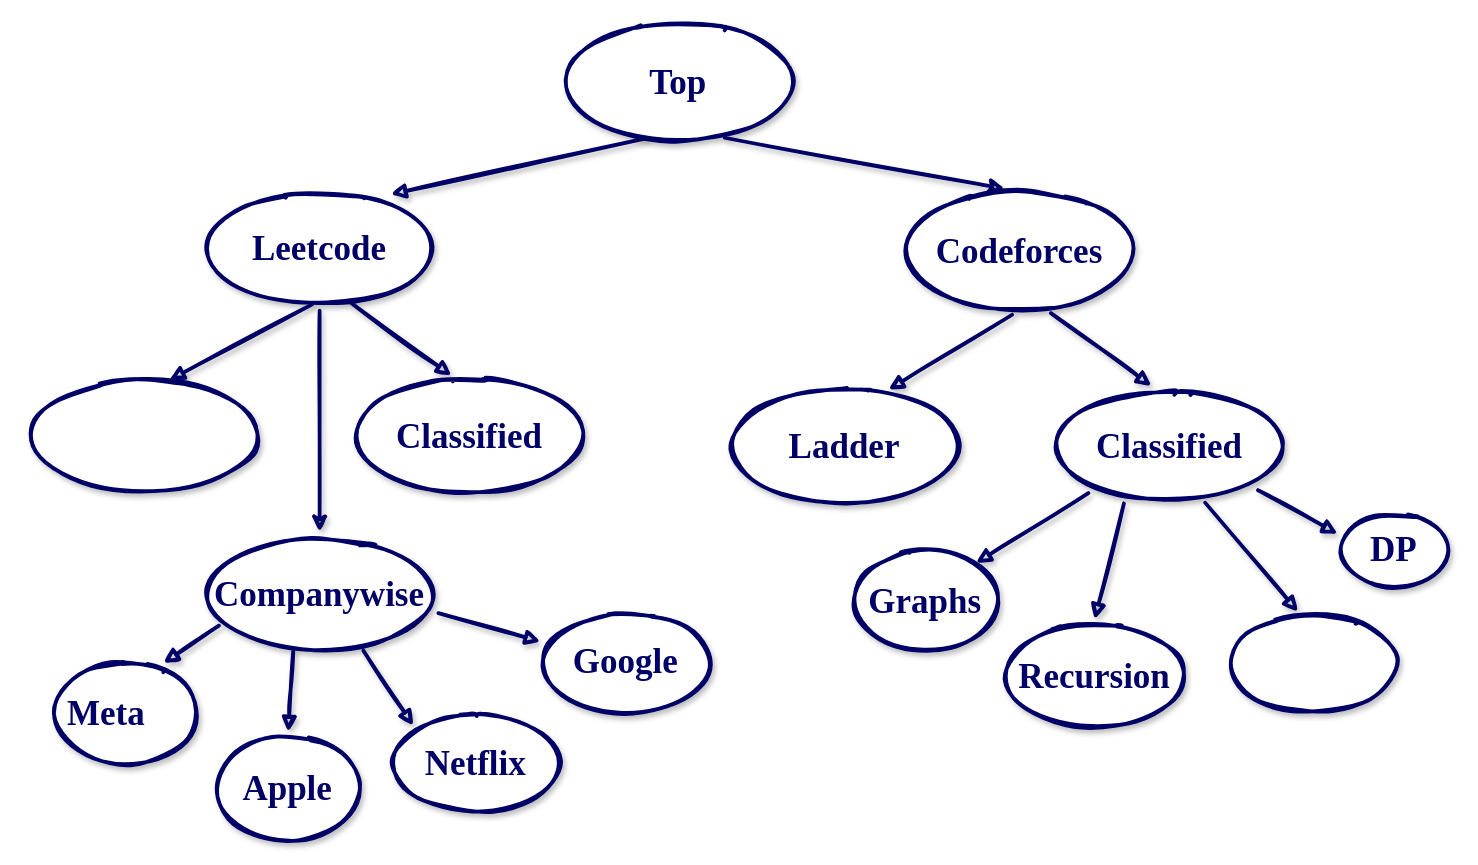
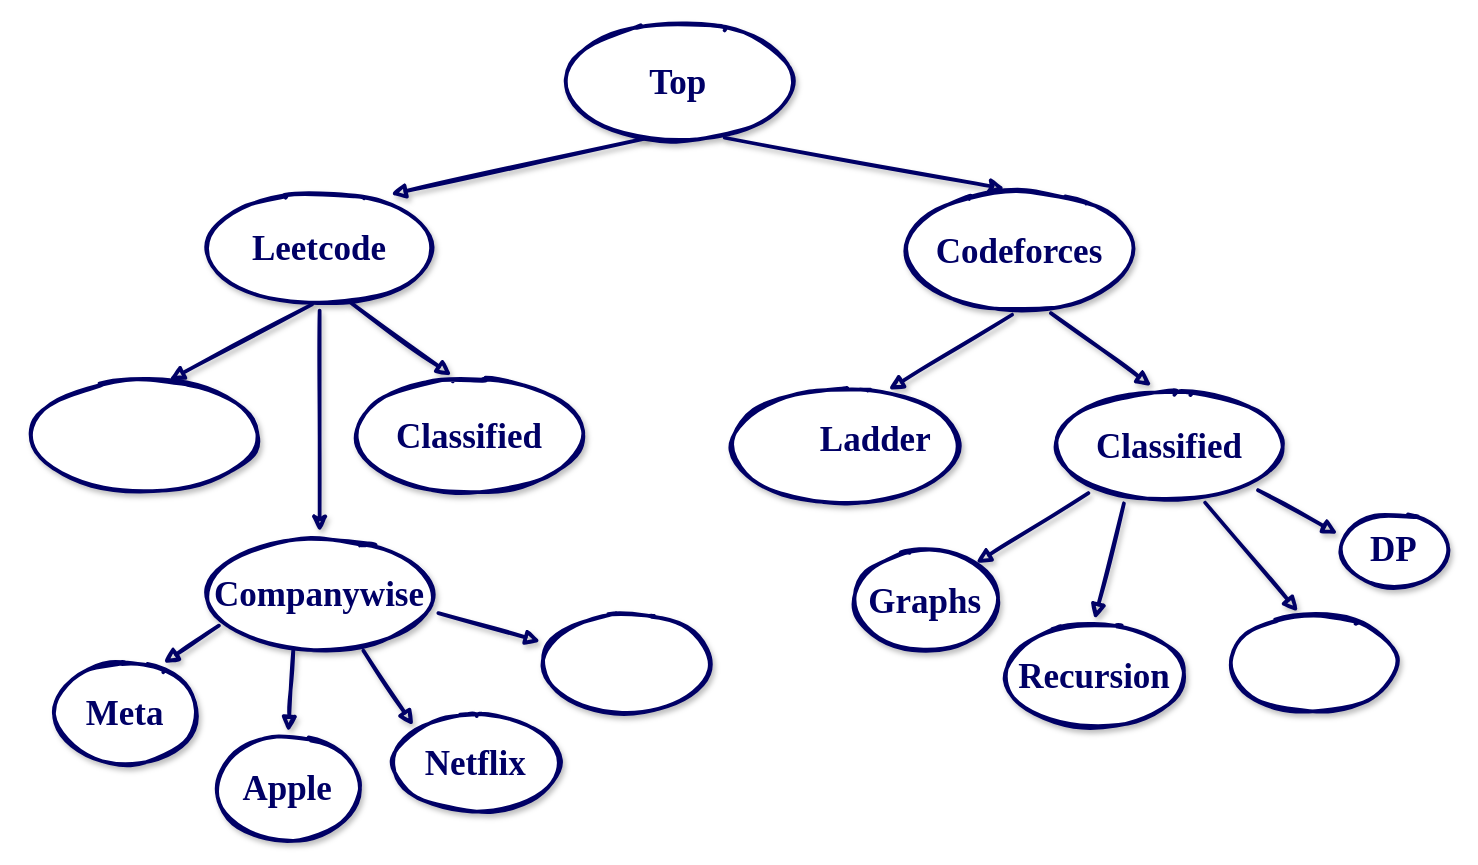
  <mxCell id="0" />
  <mxCell id="1" parent="0" />
  <mxCell id="2" value="" style="group" vertex="1" connectable="0" parent="1"><mxGeometry x="447" y="20" width="191" height="90" as="geometry" /></mxCell>
  <mxCell id="3" value="" style="ellipse;whiteSpace=wrap;html=1;gradientColor=none;sketch=1;strokeWidth=3;perimeterSpacing=5;shadow=1;strokeColor=#000066;" vertex="1" parent="2"><mxGeometry width="191" height="90" as="geometry" /></mxCell>
  <mxCell id="4" value="Top" style="text;html=1;strokeColor=none;fillColor=none;align=center;verticalAlign=middle;whiteSpace=wrap;rounded=0;fontStyle=1;fontSize=28;fontFamily=Comic Sans MS;strokeWidth=0;fontColor=#000066;" vertex="1" parent="2"><mxGeometry x="43.409" y="30" width="104.182" height="30" as="geometry" /></mxCell>
  <mxCell id="5" value="" style="endArrow=none;html=1;rounded=0;fontFamily=Comic Sans MS;fontSize=28;fontColor=#000066;strokeWidth=3;strokeColor=#000066;sketch=1;shadow=1;startArrow=block;startFill=0;exitX=0.784;exitY=0.07;exitDx=0;exitDy=0;exitPerimeter=0;" edge="1" parent="1" source="7"><mxGeometry width="50" height="50" relative="1" as="geometry"><mxPoint x="308" y="200" as="sourcePoint" /><mxPoint x="517" y="110" as="targetPoint" /></mxGeometry></mxCell>
  <mxCell id="6" value="" style="group" vertex="1" connectable="0" parent="1"><mxGeometry x="160" y="153" width="190" height="90" as="geometry" /></mxCell>
  <mxCell id="7" value="" style="ellipse;whiteSpace=wrap;html=1;gradientColor=none;sketch=1;strokeWidth=3;perimeterSpacing=5;shadow=1;strokeColor=#000066;" vertex="1" parent="6"><mxGeometry width="190" height="90" as="geometry" /></mxCell>
  <mxCell id="8" value="Leetcode" style="text;html=1;strokeColor=none;fillColor=none;align=center;verticalAlign=middle;whiteSpace=wrap;rounded=0;fontStyle=1;fontSize=28;fontFamily=Comic Sans MS;strokeWidth=0;fontColor=#000066;" vertex="1" parent="6"><mxGeometry x="43.182" y="30" width="103.636" height="30" as="geometry" /></mxCell>
  <mxCell id="9" value="" style="endArrow=none;html=1;rounded=0;fontFamily=Comic Sans MS;fontSize=28;fontColor=#000066;strokeWidth=3;strokeColor=#000066;sketch=1;shadow=1;entryX=0.682;entryY=0.947;entryDx=0;entryDy=0;entryPerimeter=0;exitX=0.441;exitY=0.05;exitDx=0;exitDy=0;exitPerimeter=0;startArrow=classic;startFill=0;" edge="1" parent="1" source="11" target="3"><mxGeometry width="50" height="50" relative="1" as="geometry"><mxPoint x="668" y="210" as="sourcePoint" /><mxPoint x="877" y="120" as="targetPoint" /></mxGeometry></mxCell>
  <mxCell id="10" value="" style="group" vertex="1" connectable="0" parent="1"><mxGeometry x="720" y="150" width="190" height="100" as="geometry" /></mxCell>
  <mxCell id="11" value="" style="ellipse;whiteSpace=wrap;html=1;gradientColor=none;sketch=1;strokeWidth=3;perimeterSpacing=5;shadow=1;strokeColor=#000066;" vertex="1" parent="10"><mxGeometry width="190" height="100" as="geometry" /></mxCell>
  <mxCell id="12" value="Codeforces" style="text;html=1;strokeColor=none;fillColor=none;align=center;verticalAlign=middle;whiteSpace=wrap;rounded=0;fontStyle=1;fontSize=28;fontFamily=Comic Sans MS;strokeWidth=0;fontColor=#000066;" vertex="1" parent="10"><mxGeometry x="43.182" y="33.333" width="103.636" height="33.333" as="geometry" /></mxCell>
  <mxCell id="13" value="" style="endArrow=none;html=1;rounded=1;fontFamily=Comic Sans MS;fontSize=28;fontColor=#000066;strokeWidth=3;strokeColor=#000066;sketch=1;shadow=1;exitX=0.598;exitY=0.056;exitDx=0;exitDy=0;exitPerimeter=0;jumpStyle=arc;startArrow=block;startFill=0;" edge="1" parent="1" source="15"><mxGeometry width="50" height="50" relative="1" as="geometry"><mxPoint x="150" y="303" as="sourcePoint" /><mxPoint x="249" y="243" as="targetPoint" /></mxGeometry></mxCell>
  <mxCell id="14" value="" style="group" vertex="1" connectable="0" parent="1"><mxGeometry x="20" y="303" width="190" height="90" as="geometry" /></mxCell>
  <mxCell id="15" value="" style="ellipse;whiteSpace=wrap;html=1;gradientColor=none;sketch=1;strokeWidth=3;perimeterSpacing=5;shadow=1;strokeColor=#000066;" vertex="1" parent="14"><mxGeometry width="190" height="90" as="geometry" /></mxCell>
  <mxCell id="16" value="" style="endArrow=none;html=1;rounded=0;fontFamily=Comic Sans MS;fontSize=28;fontColor=#000066;strokeWidth=3;strokeColor=#000066;sketch=1;shadow=1;entryX=0.625;entryY=0.937;entryDx=0;entryDy=0;entryPerimeter=0;exitX=0.428;exitY=0.02;exitDx=0;exitDy=0;exitPerimeter=0;startArrow=block;startFill=0;" edge="1" parent="1" source="18" target="7"><mxGeometry width="50" height="50" relative="1" as="geometry"><mxPoint x="390" y="303" as="sourcePoint" /><mxPoint x="409" y="263" as="targetPoint" /></mxGeometry></mxCell>
  <mxCell id="17" value="" style="group" vertex="1" connectable="0" parent="1"><mxGeometry x="280" y="303" width="190" height="90" as="geometry" /></mxCell>
  <mxCell id="18" value="" style="ellipse;whiteSpace=wrap;html=1;gradientColor=none;sketch=1;strokeWidth=3;perimeterSpacing=5;shadow=1;strokeColor=#000066;" vertex="1" parent="17"><mxGeometry width="190" height="90" as="geometry" /></mxCell>
  <mxCell id="19" value="Classified" style="text;html=1;strokeColor=none;fillColor=none;align=center;verticalAlign=middle;whiteSpace=wrap;rounded=0;fontStyle=1;fontSize=28;fontFamily=Comic Sans MS;strokeWidth=0;fontColor=#000066;" vertex="1" parent="17"><mxGeometry x="43.182" y="30" width="103.636" height="30" as="geometry" /></mxCell>
  <mxCell id="20" value="" style="endArrow=none;html=1;rounded=0;fontFamily=Comic Sans MS;fontSize=28;fontColor=#000066;strokeWidth=3;strokeColor=#000066;sketch=1;shadow=1;startArrow=block;startFill=0;" edge="1" parent="1"><mxGeometry width="50" height="50" relative="1" as="geometry"><mxPoint x="710" y="311.3" as="sourcePoint" /><mxPoint x="809" y="251.3" as="targetPoint" /></mxGeometry></mxCell>
  <mxCell id="21" value="" style="group" vertex="1" connectable="0" parent="1"><mxGeometry x="580" y="311.3" width="190" height="90" as="geometry" /></mxCell>
  <mxCell id="22" value="" style="ellipse;whiteSpace=wrap;html=1;gradientColor=none;sketch=1;strokeWidth=3;perimeterSpacing=5;shadow=1;strokeColor=#000066;" vertex="1" parent="21"><mxGeometry width="190" height="90" as="geometry" /></mxCell>
- <mxCell id="23" value="Ladder" style="text;html=1;strokeColor=none;fillColor=none;align=center;verticalAlign=middle;whiteSpace=wrap;rounded=0;fontStyle=1;fontSize=28;fontFamily=Comic Sans MS;strokeWidth=0;fontColor=#000066;" vertex="1" parent="21"><mxGeometry x="43.182" y="30" width="103.636" height="30" as="geometry" /></mxCell>
+ <mxCell id="23" value="Ladder" style="text;html=1;strokeColor=none;fillColor=none;align=center;verticalAlign=middle;whiteSpace=wrap;rounded=0;fontStyle=1;fontSize=28;fontFamily=Comic Sans MS;strokeWidth=0;fontColor=#000066;" vertex="1" parent="21"><mxGeometry x="68.182" y="25" width="103.636" height="30" as="geometry" /></mxCell>
  <mxCell id="24" value="" style="endArrow=none;html=1;rounded=0;fontFamily=Comic Sans MS;fontSize=28;fontColor=#000066;strokeWidth=3;strokeColor=#000066;sketch=1;shadow=1;entryX=0.625;entryY=0.937;entryDx=0;entryDy=0;entryPerimeter=0;exitX=0.428;exitY=0.02;exitDx=0;exitDy=0;exitPerimeter=0;startArrow=block;startFill=0;" edge="1" parent="1" source="26"><mxGeometry width="50" height="50" relative="1" as="geometry"><mxPoint x="950" y="311.3" as="sourcePoint" /><mxPoint x="840" y="250" as="targetPoint" /></mxGeometry></mxCell>
  <mxCell id="25" value="" style="group" vertex="1" connectable="0" parent="1"><mxGeometry x="840" y="311.3" width="190" height="90" as="geometry" /></mxCell>
  <mxCell id="26" value="" style="ellipse;whiteSpace=wrap;html=1;gradientColor=none;sketch=1;strokeWidth=3;perimeterSpacing=5;shadow=1;strokeColor=#000066;" vertex="1" parent="25"><mxGeometry width="190" height="90" as="geometry" /></mxCell>
  <mxCell id="27" value="Classified" style="text;html=1;strokeColor=none;fillColor=none;align=center;verticalAlign=middle;whiteSpace=wrap;rounded=0;fontStyle=1;fontSize=28;fontFamily=Comic Sans MS;strokeWidth=0;fontColor=#000066;" vertex="1" parent="25"><mxGeometry x="43.182" y="30" width="103.636" height="30" as="geometry" /></mxCell>
  <mxCell id="28" value="" style="endArrow=none;html=1;rounded=1;fontFamily=Comic Sans MS;fontSize=28;fontColor=#000066;strokeWidth=3;strokeColor=#000066;sketch=1;shadow=1;jumpStyle=arc;startArrow=block;startFill=0;" edge="1" parent="25"><mxGeometry width="50" height="50" relative="1" as="geometry"><mxPoint x="-60" y="138.7" as="sourcePoint" /><mxPoint x="30.0" y="82.7" as="targetPoint" /></mxGeometry></mxCell>
  <mxCell id="29" style="edgeStyle=orthogonalEdgeStyle;rounded=0;sketch=1;orthogonalLoop=1;jettySize=auto;html=1;exitX=0.5;exitY=1;exitDx=0;exitDy=0;shadow=1;strokeColor=#000066;strokeWidth=3;fontFamily=Comic Sans MS;fontSize=28;fontColor=#000066;entryX=0.5;entryY=0;entryDx=0;entryDy=0;" edge="1" parent="1" source="7" target="31"><mxGeometry relative="1" as="geometry"><mxPoint x="255" y="410" as="targetPoint" /></mxGeometry></mxCell>
  <mxCell id="30" value="" style="group" vertex="1" connectable="0" parent="1"><mxGeometry x="160" y="430" width="190" height="90" as="geometry" /></mxCell>
  <mxCell id="31" value="" style="ellipse;whiteSpace=wrap;html=1;gradientColor=none;sketch=1;strokeWidth=3;perimeterSpacing=5;shadow=1;strokeColor=#000066;" vertex="1" parent="30"><mxGeometry width="190" height="90" as="geometry" /></mxCell>
  <mxCell id="32" value="Companywise" style="text;html=1;strokeColor=none;fillColor=none;align=center;verticalAlign=middle;whiteSpace=wrap;rounded=0;fontStyle=1;fontSize=28;fontFamily=Comic Sans MS;strokeWidth=0;fontColor=#000066;" vertex="1" parent="30"><mxGeometry x="43.182" y="30" width="103.636" height="30" as="geometry" /></mxCell>
  <mxCell id="33" value="" style="endArrow=none;html=1;rounded=1;fontFamily=Comic Sans MS;fontSize=28;fontColor=#000066;strokeWidth=3;strokeColor=#000066;sketch=1;shadow=1;jumpStyle=arc;startArrow=block;startFill=0;" edge="1" parent="1"><mxGeometry width="50" height="50" relative="1" as="geometry"><mxPoint x="130" y="530" as="sourcePoint" /><mxPoint x="174.4" y="500" as="targetPoint" /></mxGeometry></mxCell>
  <mxCell id="34" value="" style="group" vertex="1" connectable="0" parent="1"><mxGeometry x="40" y="530" width="120" height="80" as="geometry" /></mxCell>
  <mxCell id="35" value="" style="ellipse;whiteSpace=wrap;html=1;gradientColor=none;sketch=1;strokeWidth=3;perimeterSpacing=5;shadow=1;strokeColor=#000066;" vertex="1" parent="34"><mxGeometry width="120" height="80" as="geometry" /></mxCell>
- <mxCell id="36" value="Meta" style="text;html=1;strokeColor=none;fillColor=none;align=center;verticalAlign=middle;whiteSpace=wrap;rounded=0;fontStyle=1;fontSize=28;fontFamily=Comic Sans MS;strokeWidth=0;fontColor=#000066;" vertex="1" parent="34"><mxGeometry x="12.273" y="26.667" width="65.455" height="26.667" as="geometry" /></mxCell>
+ <mxCell id="36" value="Meta" style="text;html=1;strokeColor=none;fillColor=none;align=center;verticalAlign=middle;whiteSpace=wrap;rounded=0;fontStyle=1;fontSize=28;fontFamily=Comic Sans MS;strokeWidth=0;fontColor=#000066;" vertex="1" parent="34"><mxGeometry x="27.273" y="26.667" width="65.455" height="26.667" as="geometry" /></mxCell>
  <mxCell id="37" value="" style="endArrow=none;html=1;rounded=1;fontFamily=Comic Sans MS;fontSize=28;fontColor=#000066;strokeWidth=3;strokeColor=#000066;sketch=1;shadow=1;exitX=0.5;exitY=0;exitDx=0;exitDy=0;jumpStyle=arc;startArrow=block;startFill=0;entryX=0.395;entryY=0.934;entryDx=0;entryDy=0;entryPerimeter=0;" edge="1" parent="1" source="39" target="31"><mxGeometry width="50" height="50" relative="1" as="geometry"><mxPoint x="180" y="620.6" as="sourcePoint" /><mxPoint x="294.4" y="560" as="targetPoint" /></mxGeometry></mxCell>
  <mxCell id="38" value="" style="group" vertex="1" connectable="0" parent="1"><mxGeometry x="170" y="590" width="120" height="80" as="geometry" /></mxCell>
  <mxCell id="39" value="" style="ellipse;whiteSpace=wrap;html=1;gradientColor=none;sketch=1;strokeWidth=3;perimeterSpacing=5;shadow=1;strokeColor=#000066;" vertex="1" parent="38"><mxGeometry width="120" height="80" as="geometry" /></mxCell>
  <mxCell id="40" value="Apple" style="text;html=1;strokeColor=none;fillColor=none;align=center;verticalAlign=middle;whiteSpace=wrap;rounded=0;fontStyle=1;fontSize=28;fontFamily=Comic Sans MS;strokeWidth=0;fontColor=#000066;" vertex="1" parent="38"><mxGeometry x="27.273" y="26.667" width="65.455" height="26.667" as="geometry" /></mxCell>
  <mxCell id="41" value="" style="endArrow=none;html=1;rounded=1;fontFamily=Comic Sans MS;fontSize=28;fontColor=#000066;strokeWidth=3;strokeColor=#000066;sketch=1;shadow=1;jumpStyle=arc;startArrow=block;startFill=0;" edge="1" parent="1"><mxGeometry width="50" height="50" relative="1" as="geometry"><mxPoint x="330" y="580" as="sourcePoint" /><mxPoint x="290" y="520" as="targetPoint" /></mxGeometry></mxCell>
  <mxCell id="42" value="" style="group" vertex="1" connectable="0" parent="1"><mxGeometry x="310" y="570" width="140" height="80" as="geometry" /></mxCell>
  <mxCell id="43" value="" style="ellipse;whiteSpace=wrap;html=1;gradientColor=none;sketch=1;strokeWidth=3;perimeterSpacing=5;shadow=1;strokeColor=#000066;" vertex="1" parent="42"><mxGeometry width="140" height="80" as="geometry" /></mxCell>
  <mxCell id="44" value="Netflix" style="text;html=1;strokeColor=none;fillColor=none;align=center;verticalAlign=middle;whiteSpace=wrap;rounded=0;fontStyle=1;fontSize=28;fontFamily=Comic Sans MS;strokeWidth=0;fontColor=#000066;" vertex="1" parent="42"><mxGeometry x="31.818" y="26.667" width="76.364" height="26.667" as="geometry" /></mxCell>
  <mxCell id="45" value="" style="endArrow=none;html=1;rounded=1;fontFamily=Comic Sans MS;fontSize=28;fontColor=#000066;strokeWidth=3;strokeColor=#000066;sketch=1;shadow=1;jumpStyle=arc;startArrow=block;startFill=0;exitX=0.045;exitY=0.308;exitDx=0;exitDy=0;exitPerimeter=0;" edge="1" parent="1" source="47"><mxGeometry width="50" height="50" relative="1" as="geometry"><mxPoint x="390" y="550" as="sourcePoint" /><mxPoint x="350" y="490" as="targetPoint" /></mxGeometry></mxCell>
  <mxCell id="46" value="" style="group" vertex="1" connectable="0" parent="1"><mxGeometry x="430" y="490" width="140" height="80" as="geometry" /></mxCell>
  <mxCell id="47" value="" style="ellipse;whiteSpace=wrap;html=1;gradientColor=none;sketch=1;strokeWidth=3;perimeterSpacing=5;shadow=1;strokeColor=#000066;" vertex="1" parent="46"><mxGeometry width="140" height="80" as="geometry" /></mxCell>
- <mxCell id="48" value="Google" style="text;html=1;strokeColor=none;fillColor=none;align=center;verticalAlign=middle;whiteSpace=wrap;rounded=0;fontStyle=1;fontSize=28;fontFamily=Comic Sans MS;strokeWidth=0;fontColor=#000066;" vertex="1" parent="46"><mxGeometry x="31.82" y="26.67" width="76.36" height="23.33" as="geometry" /></mxCell>
  <mxCell id="49" value="" style="group" vertex="1" connectable="0" parent="1"><mxGeometry x="680" y="440" width="120" height="80" as="geometry" /></mxCell>
  <mxCell id="50" value="" style="ellipse;whiteSpace=wrap;html=1;gradientColor=none;sketch=1;strokeWidth=3;perimeterSpacing=5;shadow=1;strokeColor=#000066;" vertex="1" parent="49"><mxGeometry width="120" height="80" as="geometry" /></mxCell>
  <mxCell id="51" value="Graphs" style="text;html=1;strokeColor=none;fillColor=none;align=center;verticalAlign=middle;whiteSpace=wrap;rounded=0;fontStyle=1;fontSize=28;fontFamily=Comic Sans MS;strokeWidth=0;fontColor=#000066;" vertex="1" parent="49"><mxGeometry x="27.273" y="26.667" width="65.455" height="26.667" as="geometry" /></mxCell>
  <mxCell id="52" value="" style="endArrow=none;html=1;rounded=1;fontFamily=Comic Sans MS;fontSize=28;fontColor=#000066;strokeWidth=3;strokeColor=#000066;sketch=1;shadow=1;exitX=0.5;exitY=0;exitDx=0;exitDy=0;jumpStyle=arc;startArrow=block;startFill=0;entryX=0.317;entryY=0.96;entryDx=0;entryDy=0;entryPerimeter=0;" edge="1" parent="1" source="54" target="26"><mxGeometry width="50" height="50" relative="1" as="geometry"><mxPoint x="820" y="540.6" as="sourcePoint" /><mxPoint x="874" y="438.4" as="targetPoint" /></mxGeometry></mxCell>
  <mxCell id="53" value="" style="group" vertex="1" connectable="0" parent="1"><mxGeometry x="800" y="500" width="150" height="80" as="geometry" /></mxCell>
  <mxCell id="54" value="" style="ellipse;whiteSpace=wrap;html=1;gradientColor=none;sketch=1;strokeWidth=3;perimeterSpacing=5;shadow=1;strokeColor=#000066;" vertex="1" parent="53"><mxGeometry width="150" height="80" as="geometry" /></mxCell>
  <mxCell id="55" value="Recursion" style="text;html=1;strokeColor=none;fillColor=none;align=center;verticalAlign=middle;whiteSpace=wrap;rounded=0;fontStyle=1;fontSize=28;fontFamily=Comic Sans MS;strokeWidth=0;fontColor=#000066;" vertex="1" parent="53"><mxGeometry x="34.091" y="26.667" width="81.818" height="26.667" as="geometry" /></mxCell>
  <mxCell id="56" value="" style="endArrow=none;html=1;rounded=1;fontFamily=Comic Sans MS;fontSize=28;fontColor=#000066;strokeWidth=3;strokeColor=#000066;sketch=1;shadow=1;jumpStyle=arc;startArrow=block;startFill=0;entryX=0.642;entryY=0.953;entryDx=0;entryDy=0;entryPerimeter=0;exitX=0.418;exitY=0.044;exitDx=0;exitDy=0;exitPerimeter=0;" edge="1" parent="1" source="58" target="26"><mxGeometry width="50" height="50" relative="1" as="geometry"><mxPoint x="970" y="480" as="sourcePoint" /><mxPoint x="930" y="401.3" as="targetPoint" /></mxGeometry></mxCell>
  <mxCell id="57" value="" style="group" vertex="1" connectable="0" parent="1"><mxGeometry x="980" y="490" width="140" height="80" as="geometry" /></mxCell>
  <mxCell id="58" value="" style="ellipse;whiteSpace=wrap;html=1;gradientColor=none;sketch=1;strokeWidth=3;perimeterSpacing=5;shadow=1;strokeColor=#000066;" vertex="1" parent="57"><mxGeometry width="140" height="80" as="geometry" /></mxCell>
  <mxCell id="59" value="" style="endArrow=none;html=1;rounded=1;fontFamily=Comic Sans MS;fontSize=28;fontColor=#000066;strokeWidth=3;strokeColor=#000066;sketch=1;shadow=1;jumpStyle=arc;startArrow=block;startFill=0;exitX=0.045;exitY=0.308;exitDx=0;exitDy=0;exitPerimeter=0;entryX=1;entryY=1;entryDx=0;entryDy=0;" edge="1" parent="1" source="61" target="26"><mxGeometry width="50" height="50" relative="1" as="geometry"><mxPoint x="1030" y="470" as="sourcePoint" /><mxPoint x="990" y="410" as="targetPoint" /></mxGeometry></mxCell>
  <mxCell id="60" value="" style="group" vertex="1" connectable="0" parent="1"><mxGeometry x="1070" y="410" width="90" height="60" as="geometry" /></mxCell>
  <mxCell id="61" value="" style="ellipse;whiteSpace=wrap;html=1;gradientColor=none;sketch=1;strokeWidth=3;perimeterSpacing=5;shadow=1;strokeColor=#000066;" vertex="1" parent="60"><mxGeometry width="90" height="60" as="geometry" /></mxCell>
  <mxCell id="62" value="DP" style="text;html=1;strokeColor=none;fillColor=none;align=center;verticalAlign=middle;whiteSpace=wrap;rounded=0;fontStyle=1;fontSize=28;fontFamily=Comic Sans MS;strokeWidth=0;fontColor=#000066;" vertex="1" parent="60"><mxGeometry x="20.456" y="20.003" width="49.089" height="17.497" as="geometry" /></mxCell>
